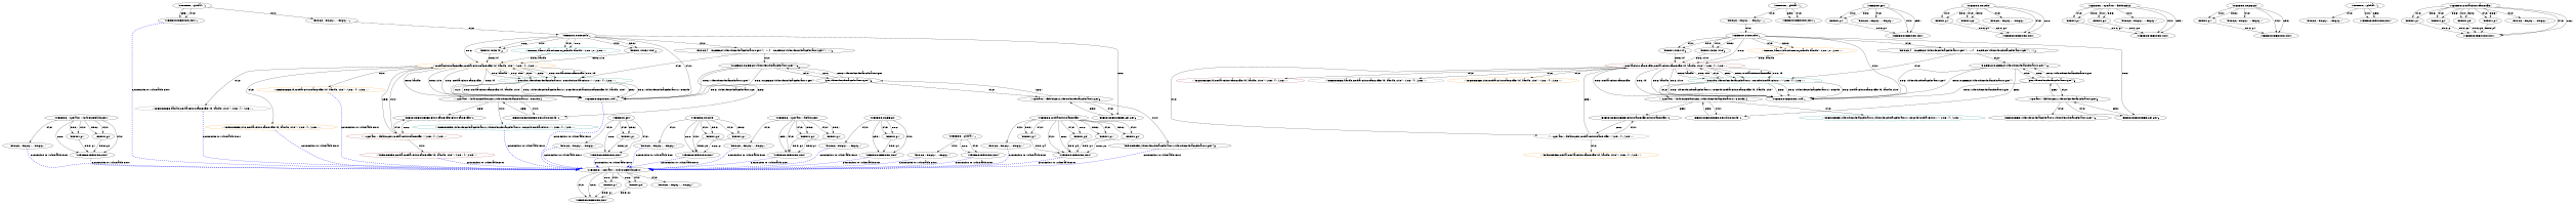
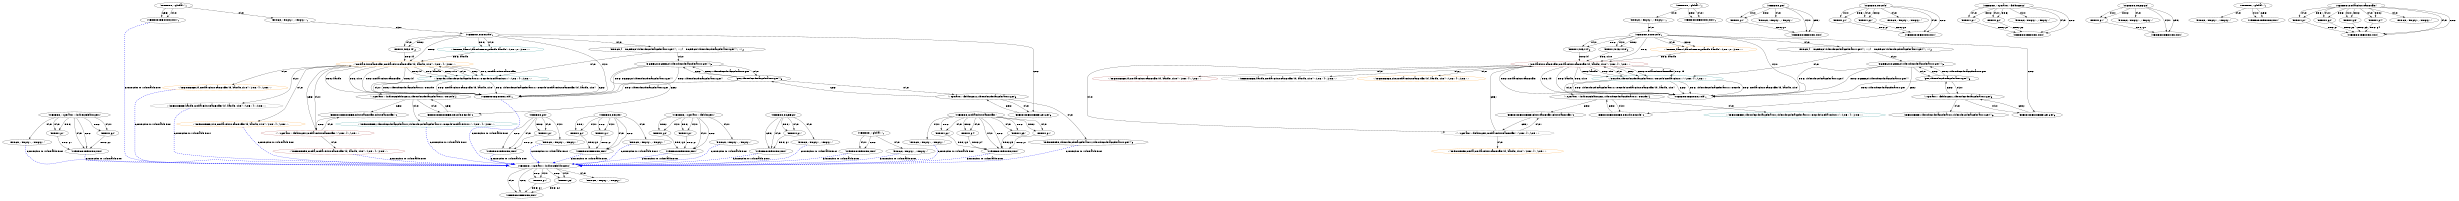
  digraph {
    n1 [label=<(METHOD,&lt;operator&gt;.indirectFieldAccess)>]
    n2 [label=<(PARAM,p1)>]
    n3 [label=<(PARAM,p2)>]
    n4 [label=<(BLOCK,&lt;empty&gt;,&lt;empty&gt;)>]
    n5 [label=<(METHOD_RETURN,ANY)>]
    n6 [label=<(METHOD,&lt;global&gt;)<SUB>1</SUB>>]
    n7 [label=<(BLOCK,&lt;empty&gt;,&lt;empty&gt;)<SUB>1</SUB>>]
    n8 [label=<(METHOD_RETURN,ANY)<SUB>1</SUB>>]
    n9 [label=<(METHOD,OnDecode)<SUB>1</SUB>>]
    n10 [label="<(PARAM,base::SharedMemoryHandle handle)<SUB>2</SUB>>" color=darkorange]
    n11 [label=<(PARAM,int32 id)<SUB>2</SUB>>]
    n12 [label=<(PARAM,int32 size)<SUB>2</SUB>>]
    n13 [label=<(BLOCK,{    DCHECK(video_decode_accelerator_.get());  ...,{    DCHECK(video_decode_accelerator_.get());  ...)<SUB>2</SUB>>]
    n14 [label=<(FIELD_IDENTIFIER,get,get)<SUB>3</SUB>>]
    n15 [label="<(media.BitstreamBuffer,media::BitstreamBuffer(id, handle, size))<SUB>4</SUB>>" color=brown]
    n16 [label=<(METHOD_RETURN,void)<SUB>1</SUB>>]
    n17 [label=<(DCHECK,DCHECK(video_decode_accelerator_.get()))<SUB>3</SUB>>]
    n18 [label="<(Decode,video_decode_accelerator_-&gt;Decode(media::Bitstr...)<SUB>4</SUB>>" color=teal]
    n19 [label=<(get,video_decode_accelerator_.get())<SUB>3</SUB>>]
    n20 [label=<(FIELD_IDENTIFIER,Decode,Decode)<SUB>4</SUB>>]
    n21 [label=<(&lt;operator&gt;.fieldAccess,video_decode_accelerator_.get)<SUB>3</SUB>>]
    n22 [label=<(IDENTIFIER,video_decode_accelerator_,video_decode_accelerator_.get())<SUB>3</SUB>>]
    n23 [label=<(&lt;operator&gt;.indirectFieldAccess,video_decode_accelerator_-&gt;Decode)<SUB>4</SUB>>]
    n24 [label="<(IDENTIFIER,video_decode_accelerator_,video_decode_accelerator_-&gt;Decode(media::Bitstr...)<SUB>4</SUB>>" color=teal]
    n25 [label=<(FIELD_IDENTIFIER,BitstreamBuffer,BitstreamBuffer)<SUB>4</SUB>>]
    n26 [label="<(&lt;operator&gt;.fieldAccess,media::BitstreamBuffer)<SUB>4</SUB>>" color=gray40]
    n27 [label="<(IDENTIFIER,id,media::BitstreamBuffer(id, handle, size))<SUB>4</SUB>>" color=brown]
    n28 [label="<(IDENTIFIER,handle,media::BitstreamBuffer(id, handle, size))<SUB>4</SUB>>" color=gray40]
    n29 [label="<(IDENTIFIER,size,media::BitstreamBuffer(id, handle, size))<SUB>4</SUB>>" color=darkorange]
    n30 [label="<(IDENTIFIER,media,media::BitstreamBuffer(id, handle, size))<SUB>4</SUB>>" color=darkorange]
    n31 [label=<(METHOD,get)>]
    n32 [label=<(PARAM,p1)>]
    n33 [label=<(BLOCK,&lt;empty&gt;,&lt;empty&gt;)>]
    n34 [label=<(METHOD_RETURN,ANY)>]
    n35 [label=<(METHOD,Decode)>]
    n36 [label=<(PARAM,p1)>]
    n37 [label=<(PARAM,p2)>]
    n38 [label=<(BLOCK,&lt;empty&gt;,&lt;empty&gt;)>]
    n39 [label=<(METHOD_RETURN,ANY)>]
    n40 [label=<(METHOD,&lt;operator&gt;.fieldAccess)>]
    n41 [label=<(PARAM,p1)>]
    n42 [label=<(PARAM,p2)>]
    n43 [label=<(BLOCK,&lt;empty&gt;,&lt;empty&gt;)>]
    n44 [label=<(METHOD_RETURN,ANY)>]
    n45 [label=<(METHOD,DCHECK)>]
    n46 [label=<(PARAM,p1)>]
    n47 [label=<(BLOCK,&lt;empty&gt;,&lt;empty&gt;)>]
    n48 [label=<(METHOD_RETURN,ANY)>]
    n49 [label=<(METHOD,&lt;global&gt;)<SUB>1</SUB>>]
    n50 [label=<(BLOCK,&lt;empty&gt;,&lt;empty&gt;)>]
    n51 [label=<(METHOD_RETURN,ANY)>]
    n52 [label=<(METHOD,media.BitstreamBuffer)>]
    n53 [label=<(PARAM,p1)>]
    n54 [label=<(PARAM,p2)>]
    n55 [label=<(PARAM,p3)>]
    n56 [label=<(PARAM,p4)>]
    n57 [label=<(BLOCK,&lt;empty&gt;,&lt;empty&gt;)>]
    n58 [label=<(METHOD_RETURN,ANY)>]
    n59 [label=<(METHOD,&lt;operator&gt;.indirectFieldAccess)>]
    n60 [label=<(PARAM,p1)>]
    n61 [label=<(PARAM,p2)>]
    n62 [label=<(BLOCK,&lt;empty&gt;,&lt;empty&gt;)>]
    n63 [label=<(METHOD_RETURN,ANY)>]
    n64 [label=<(METHOD,&lt;global&gt;)<SUB>1</SUB>>]
    n65 [label=<(BLOCK,&lt;empty&gt;,&lt;empty&gt;)<SUB>1</SUB>>]
    n66 [label=<(METHOD_RETURN,ANY)<SUB>1</SUB>>]
    n67 [label=<(METHOD,OnDecode)<SUB>1</SUB>>]
    n68 [label="<(PARAM,base::SharedMemoryHandle handle)<SUB>2</SUB>>" color=teal]
    n69 [label=<(PARAM,int32 id)<SUB>2</SUB>>]
-   n70 [label=<(PARAM,uint32 size)<SUB>2</SUB>>]
    n71 [label=<(BLOCK,{    DCHECK(video_decode_accelerator_.get());  ...,{    DCHECK(video_decode_accelerator_.get());  ...)<SUB>2</SUB>>]
    n72 [label=<(FIELD_IDENTIFIER,get,get)<SUB>3</SUB>>]
    n73 [label="<(media.BitstreamBuffer,media::BitstreamBuffer(id, handle, size))<SUB>4</SUB>>" color=darkorange]
    n74 [label=<(METHOD_RETURN,void)<SUB>1</SUB>>]
    n75 [label=<(DCHECK,DCHECK(video_decode_accelerator_.get()))<SUB>3</SUB>>]
    n76 [label="<(Decode,video_decode_accelerator_-&gt;Decode(media::Bitstr...)<SUB>4</SUB>>" color=teal]
    n77 [label=<(get,video_decode_accelerator_.get())<SUB>3</SUB>>]
    n78 [label=<(FIELD_IDENTIFIER,Decode,Decode)<SUB>4</SUB>>]
    n79 [label=<(&lt;operator&gt;.fieldAccess,video_decode_accelerator_.get)<SUB>3</SUB>>]
    n80 [label=<(IDENTIFIER,video_decode_accelerator_,video_decode_accelerator_.get())<SUB>3</SUB>>]
    n81 [label=<(&lt;operator&gt;.indirectFieldAccess,video_decode_accelerator_-&gt;Decode)<SUB>4</SUB>>]
    n82 [label="<(IDENTIFIER,video_decode_accelerator_,video_decode_accelerator_-&gt;Decode(media::Bitstr...)<SUB>4</SUB>>" color=teal]
    n83 [label=<(FIELD_IDENTIFIER,BitstreamBuffer,BitstreamBuffer)<SUB>4</SUB>>]
    n84 [label="<(&lt;operator&gt;.fieldAccess,media::BitstreamBuffer)<SUB>4</SUB>>" color=brown]
    n85 [label="<(IDENTIFIER,id,media::BitstreamBuffer(id, handle, size))<SUB>4</SUB>>" color=darkorange]
    n86 [label="<(IDENTIFIER,handle,media::BitstreamBuffer(id, handle, size))<SUB>4</SUB>>" color=gray40]
    n87 [label="<(IDENTIFIER,size,media::BitstreamBuffer(id, handle, size))<SUB>4</SUB>>" color=darkorange]
    n88 [label="<(IDENTIFIER,media,media::BitstreamBuffer(id, handle, size))<SUB>4</SUB>>" color=brown]
    n89 [label=<(METHOD,get)>]
    n90 [label=<(PARAM,p1)>]
    n91 [label=<(BLOCK,&lt;empty&gt;,&lt;empty&gt;)>]
    n92 [label=<(METHOD_RETURN,ANY)>]
    n93 [label=<(METHOD,Decode)>]
    n94 [label=<(PARAM,p1)>]
    n95 [label=<(PARAM,p2)>]
    n96 [label=<(BLOCK,&lt;empty&gt;,&lt;empty&gt;)>]
    n97 [label=<(METHOD_RETURN,ANY)>]
    n98 [label=<(METHOD,&lt;operator&gt;.fieldAccess)>]
    n99 [label=<(PARAM,p1)>]
    n100 [label=<(PARAM,p2)>]
    n101 [label=<(BLOCK,&lt;empty&gt;,&lt;empty&gt;)>]
    n102 [label=<(METHOD_RETURN,ANY)>]
    n103 [label=<(METHOD,DCHECK)>]
    n104 [label=<(PARAM,p1)>]
    n105 [label=<(BLOCK,&lt;empty&gt;,&lt;empty&gt;)>]
    n106 [label=<(METHOD_RETURN,ANY)>]
    n107 [label=<(METHOD,&lt;global&gt;)<SUB>1</SUB>>]
    n108 [label=<(BLOCK,&lt;empty&gt;,&lt;empty&gt;)>]
    n109 [label=<(METHOD_RETURN,ANY)>]
    n110 [label=<(METHOD,media.BitstreamBuffer)>]
    n111 [label=<(PARAM,p1)>]
    n112 [label=<(PARAM,p2)>]
    n113 [label=<(PARAM,p3)>]
    n114 [label=<(PARAM,p4)>]
    n115 [label=<(BLOCK,&lt;empty&gt;,&lt;empty&gt;)>]
    n116 [label=<(METHOD_RETURN,ANY)>]
    n1 -> n2 [label="AST: "]
    n1 -> n2 [label="DDG: "]
    n1 -> n3 [label="AST: "]
    n1 -> n3 [label="DDG: "]
    n1 -> n4 [label="AST: "]
    n1 -> n5 [label="AST: "]
    n1 -> n5 [label="CFG: "]
    n2 -> n5 [label="DDG: p1"]
    n3 -> n5 [label="DDG: p2"]
    n6 -> n7 [label="AST: "]
    n6 -> n8 [label="AST: "]
    n6 -> n8 [label="CFG: "]
    n7 -> n9 [label="AST: "]
    n9 -> n10 [label="AST: "]
    n9 -> n10 [label="DDG: "]
    n9 -> n11 [label="AST: "]
    n9 -> n11 [label="DDG: "]
    n9 -> n12 [label="AST: "]
    n9 -> n12 [label="DDG: "]
    n9 -> n13 [label="AST: "]
    n9 -> n14 [label="CFG: "]
    n9 -> n15 [label="DDG: "]
    n9 -> n16 [label="AST: "]
    n10 -> n15 [label="DDG: handle"]
    n11 -> n15 [label="DDG: id"]
    n12 -> n15 [label="DDG: size"]
    n13 -> n17 [label="AST: "]
    n13 -> n18 [label="AST: "]
    n14 -> n21 [label="CFG: "]
    n15 -> n16 [label="DDG: media::BitstreamBuffer"]
    n15 -> n16 [label="DDG: id"]
    n15 -> n16 [label="DDG: handle"]
    n15 -> n16 [label="DDG: size"]
    n15 -> n18 [label="CFG: "]
    n15 -> n18 [label="DDG: media::BitstreamBuffer"]
    n15 -> n18 [label="DDG: id"]
    n15 -> n18 [label="DDG: handle"]
    n15 -> n18 [label="DDG: size"]
    n15 -> n26 [label="AST: "]
    n15 -> n27 [label="AST: "]
    n15 -> n28 [label="AST: "]
    n15 -> n29 [label="AST: "]
    n17 -> n16 [label="DDG: video_decode_accelerator_.get()"]
    n17 -> n16 [label="DDG: DCHECK(video_decode_accelerator_.get())"]
    n17 -> n19 [label="AST: "]
    n17 -> n20 [label="CFG: "]
    n18 -> n15 [label="AST: "]
    n18 -> n16 [label="CFG: "]
    n18 -> n16 [label="DDG: video_decode_accelerator_-&gt;Decode"]
    n18 -> n16 [label="DDG: media::BitstreamBuffer(id, handle, size)"]
    n18 -> n16 [label="DDG: video_decode_accelerator_-&gt;Decode(media::BitstreamBuffer(id, handle, size))"]
    n18 -> n23 [label="AST: "]
    n19 -> n16 [label="DDG: video_decode_accelerator_.get"]
    n19 -> n17 [label="CFG: "]
    n19 -> n17 [label="DDG: video_decode_accelerator_.get"]
    n19 -> n21 [label="AST: "]
    n20 -> n23 [label="CFG: "]
    n21 -> n14 [label="AST: "]
    n21 -> n19 [label="CFG: "]
    n21 -> n22 [label="AST: "]
    n23 -> n20 [label="AST: "]
    n23 -> n24 [label="AST: "]
    n23 -> n25 [label="CFG: "]
    n25 -> n26 [label="CFG: "]
    n26 -> n15 [label="CFG: "]
    n26 -> n25 [label="AST: "]
    n26 -> n30 [label="AST: "]
    n31 -> n32 [label="AST: "]
    n31 -> n32 [label="DDG: "]
    n31 -> n33 [label="AST: "]
    n31 -> n34 [label="AST: "]
    n31 -> n34 [label="CFG: "]
    n32 -> n34 [label="DDG: p1"]
    n35 -> n36 [label="AST: "]
    n35 -> n36 [label="DDG: "]
    n35 -> n37 [label="AST: "]
    n35 -> n37 [label="DDG: "]
    n35 -> n38 [label="AST: "]
    n35 -> n39 [label="AST: "]
    n35 -> n39 [label="CFG: "]
    n36 -> n39 [label="DDG: p1"]
    n37 -> n39 [label="DDG: p2"]
    n40 -> n41 [label="AST: "]
    n40 -> n41 [label="DDG: "]
    n40 -> n42 [label="AST: "]
    n40 -> n42 [label="DDG: "]
    n40 -> n43 [label="AST: "]
    n40 -> n44 [label="AST: "]
    n40 -> n44 [label="CFG: "]
    n41 -> n44 [label="DDG: p1"]
    n42 -> n44 [label="DDG: p2"]
    n45 -> n46 [label="AST: "]
    n45 -> n46 [label="DDG: "]
    n45 -> n47 [label="AST: "]
    n45 -> n48 [label="AST: "]
    n45 -> n48 [label="CFG: "]
    n46 -> n48 [label="DDG: p1"]
    n49 -> n50 [label="AST: "]
    n49 -> n51 [label="AST: "]
    n49 -> n51 [label="CFG: "]
    n52 -> n53 [label="AST: "]
    n52 -> n53 [label="DDG: "]
    n52 -> n54 [label="AST: "]
    n52 -> n54 [label="DDG: "]
    n52 -> n55 [label="AST: "]
    n52 -> n55 [label="DDG: "]
    n52 -> n56 [label="AST: "]
    n52 -> n56 [label="DDG: "]
    n52 -> n57 [label="AST: "]
    n52 -> n58 [label="AST: "]
    n52 -> n58 [label="CFG: "]
    n53 -> n58 [label="DDG: p1"]
    n54 -> n58 [label="DDG: p2"]
    n55 -> n58 [label="DDG: p3"]
    n56 -> n58 [label="DDG: p4"]
    n59 -> n60 [label="AST: "]
    n59 -> n60 [label="DDG: "]
    n59 -> n61 [label="AST: "]
    n59 -> n61 [label="DDG: "]
    n59 -> n62 [label="AST: "]
    n59 -> n63 [label="AST: "]
    n59 -> n63 [label="CFG: "]
    n60 -> n63 [label="DDG: p1"]
    n61 -> n63 [label="DDG: p2"]
    n62 -> n1 [color=blue label="Connection to Vulnerable Root" penwidth=2.0 style=dashed]
    n63 -> n1 [color=blue label="Connection to Vulnerable Root" penwidth=2.0 style=dashed]
    n64 -> n65 [label="AST: "]
    n64 -> n66 [label="AST: "]
    n64 -> n66 [label="CFG: "]
    n65 -> n67 [label="AST: "]
    n66 -> n1 [color=blue label="Connection to Vulnerable Root" penwidth=2.0 style=dashed]
    n67 -> n68 [label="AST: "]
    n67 -> n68 [label="DDG: "]
    n67 -> n69 [label="AST: "]
    n67 -> n69 [label="DDG: "]
-   n67 -> n70 [label="AST: "]
-   n67 -> n70 [label="DDG: "]
    n67 -> n71 [label="AST: "]
    n67 -> n72 [label="CFG: "]
    n67 -> n73 [label="DDG: "]
    n67 -> n74 [label="AST: "]
    n68 -> n73 [label="DDG: handle"]
    n69 -> n73 [label="DDG: id"]
-   n70 -> n73 [label="DDG: size"]
    n71 -> n75 [label="AST: "]
    n71 -> n76 [label="AST: "]
    n72 -> n79 [label="CFG: "]
    n73 -> n74 [label="DDG: media::BitstreamBuffer"]
    n73 -> n74 [label="DDG: id"]
    n73 -> n74 [label="DDG: handle"]
    n73 -> n74 [label="DDG: size"]
    n73 -> n76 [label="CFG: "]
    n73 -> n76 [label="DDG: media::BitstreamBuffer"]
    n73 -> n76 [label="DDG: id"]
    n73 -> n76 [label="DDG: handle"]
    n73 -> n76 [label="DDG: size"]
    n73 -> n84 [label="AST: "]
    n73 -> n85 [label="AST: "]
    n73 -> n86 [label="AST: "]
    n73 -> n87 [label="AST: "]
    n74 -> n1 [color=blue label="Connection to Vulnerable Root" penwidth=2.0 style=dashed]
    n75 -> n74 [label="DDG: video_decode_accelerator_.get()"]
    n75 -> n74 [label="DDG: DCHECK(video_decode_accelerator_.get())"]
    n75 -> n77 [label="AST: "]
    n75 -> n78 [label="CFG: "]
    n76 -> n73 [label="AST: "]
    n76 -> n74 [label="CFG: "]
    n76 -> n74 [label="DDG: video_decode_accelerator_-&gt;Decode"]
    n76 -> n74 [label="DDG: media::BitstreamBuffer(id, handle, size)"]
    n76 -> n74 [label="DDG: video_decode_accelerator_-&gt;Decode(media::BitstreamBuffer(id, handle, size))"]
    n76 -> n81 [label="AST: "]
    n77 -> n74 [label="DDG: video_decode_accelerator_.get"]
    n77 -> n75 [label="CFG: "]
    n77 -> n75 [label="DDG: video_decode_accelerator_.get"]
    n77 -> n79 [label="AST: "]
    n78 -> n81 [label="CFG: "]
    n79 -> n72 [label="AST: "]
    n79 -> n77 [label="CFG: "]
    n79 -> n80 [label="AST: "]
    n80 -> n1 [color=blue label="Connection to Vulnerable Root" penwidth=2.0 style=dashed]
    n81 -> n78 [label="AST: "]
    n81 -> n82 [label="AST: "]
    n81 -> n83 [label="CFG: "]
    n82 -> n1 [color=blue label="Connection to Vulnerable Root" penwidth=2.0 style=dashed]
    n83 -> n84 [label="CFG: "]
    n84 -> n73 [label="CFG: "]
    n84 -> n83 [label="AST: "]
    n84 -> n88 [label="AST: "]
    n85 -> n1 [color=blue label="Connection to Vulnerable Root" penwidth=2.0 style=dashed]
    n86 -> n1 [color=blue label="Connection to Vulnerable Root" penwidth=2.0 style=dashed]
    n87 -> n1 [color=blue label="Connection to Vulnerable Root" penwidth=2.0 style=dashed]
    n88 -> n1 [color=blue label="Connection to Vulnerable Root" penwidth=2.0 style=dashed]
    n89 -> n90 [label="AST: "]
    n89 -> n90 [label="DDG: "]
    n89 -> n91 [label="AST: "]
    n89 -> n92 [label="AST: "]
    n89 -> n92 [label="CFG: "]
    n90 -> n92 [label="DDG: p1"]
    n91 -> n1 [color=blue label="Connection to Vulnerable Root" penwidth=2.0 style=dashed]
    n92 -> n1 [color=blue label="Connection to Vulnerable Root" penwidth=2.0 style=dashed]
    n93 -> n94 [label="AST: "]
    n93 -> n94 [label="DDG: "]
    n93 -> n95 [label="AST: "]
    n93 -> n95 [label="DDG: "]
    n93 -> n96 [label="AST: "]
    n93 -> n97 [label="AST: "]
    n93 -> n97 [label="CFG: "]
    n94 -> n97 [label="DDG: p1"]
    n95 -> n97 [label="DDG: p2"]
    n96 -> n1 [color=blue label="Connection to Vulnerable Root" penwidth=2.0 style=dashed]
    n97 -> n1 [color=blue label="Connection to Vulnerable Root" penwidth=2.0 style=dashed]
    n98 -> n99 [label="AST: "]
    n98 -> n99 [label="DDG: "]
    n98 -> n100 [label="AST: "]
    n98 -> n100 [label="DDG: "]
    n98 -> n101 [label="AST: "]
    n98 -> n102 [label="AST: "]
    n98 -> n102 [label="CFG: "]
    n99 -> n102 [label="DDG: p1"]
    n100 -> n102 [label="DDG: p2"]
    n101 -> n1 [color=blue label="Connection to Vulnerable Root" penwidth=2.0 style=dashed]
    n102 -> n1 [color=blue label="Connection to Vulnerable Root" penwidth=2.0 style=dashed]
    n103 -> n104 [label="AST: "]
    n103 -> n104 [label="DDG: "]
    n103 -> n105 [label="AST: "]
    n103 -> n106 [label="AST: "]
    n103 -> n106 [label="CFG: "]
    n104 -> n106 [label="DDG: p1"]
    n105 -> n1 [color=blue label="Connection to Vulnerable Root" penwidth=2.0 style=dashed]
    n106 -> n1 [color=blue label="Connection to Vulnerable Root" penwidth=2.0 style=dashed]
    n107 -> n108 [label="AST: "]
    n107 -> n109 [label="AST: "]
    n107 -> n109 [label="CFG: "]
    n108 -> n1 [color=blue label="Connection to Vulnerable Root" penwidth=2.0 style=dashed]
    n109 -> n1 [color=blue label="Connection to Vulnerable Root" penwidth=2.0 style=dashed]
    n110 -> n111 [label="AST: "]
    n110 -> n111 [label="DDG: "]
    n110 -> n112 [label="AST: "]
    n110 -> n112 [label="DDG: "]
    n110 -> n113 [label="AST: "]
    n110 -> n113 [label="DDG: "]
    n110 -> n114 [label="AST: "]
    n110 -> n114 [label="DDG: "]
    n110 -> n115 [label="AST: "]
    n110 -> n116 [label="AST: "]
    n110 -> n116 [label="CFG: "]
    n111 -> n116 [label="DDG: p1"]
    n112 -> n116 [label="DDG: p2"]
    n113 -> n116 [label="DDG: p3"]
    n114 -> n116 [label="DDG: p4"]
    n115 -> n1 [color=blue label="Connection to Vulnerable Root" penwidth=2.0 style=dashed]
    n116 -> n1 [color=blue label="Connection to Vulnerable Root" penwidth=2.0 style=dashed]
  }
